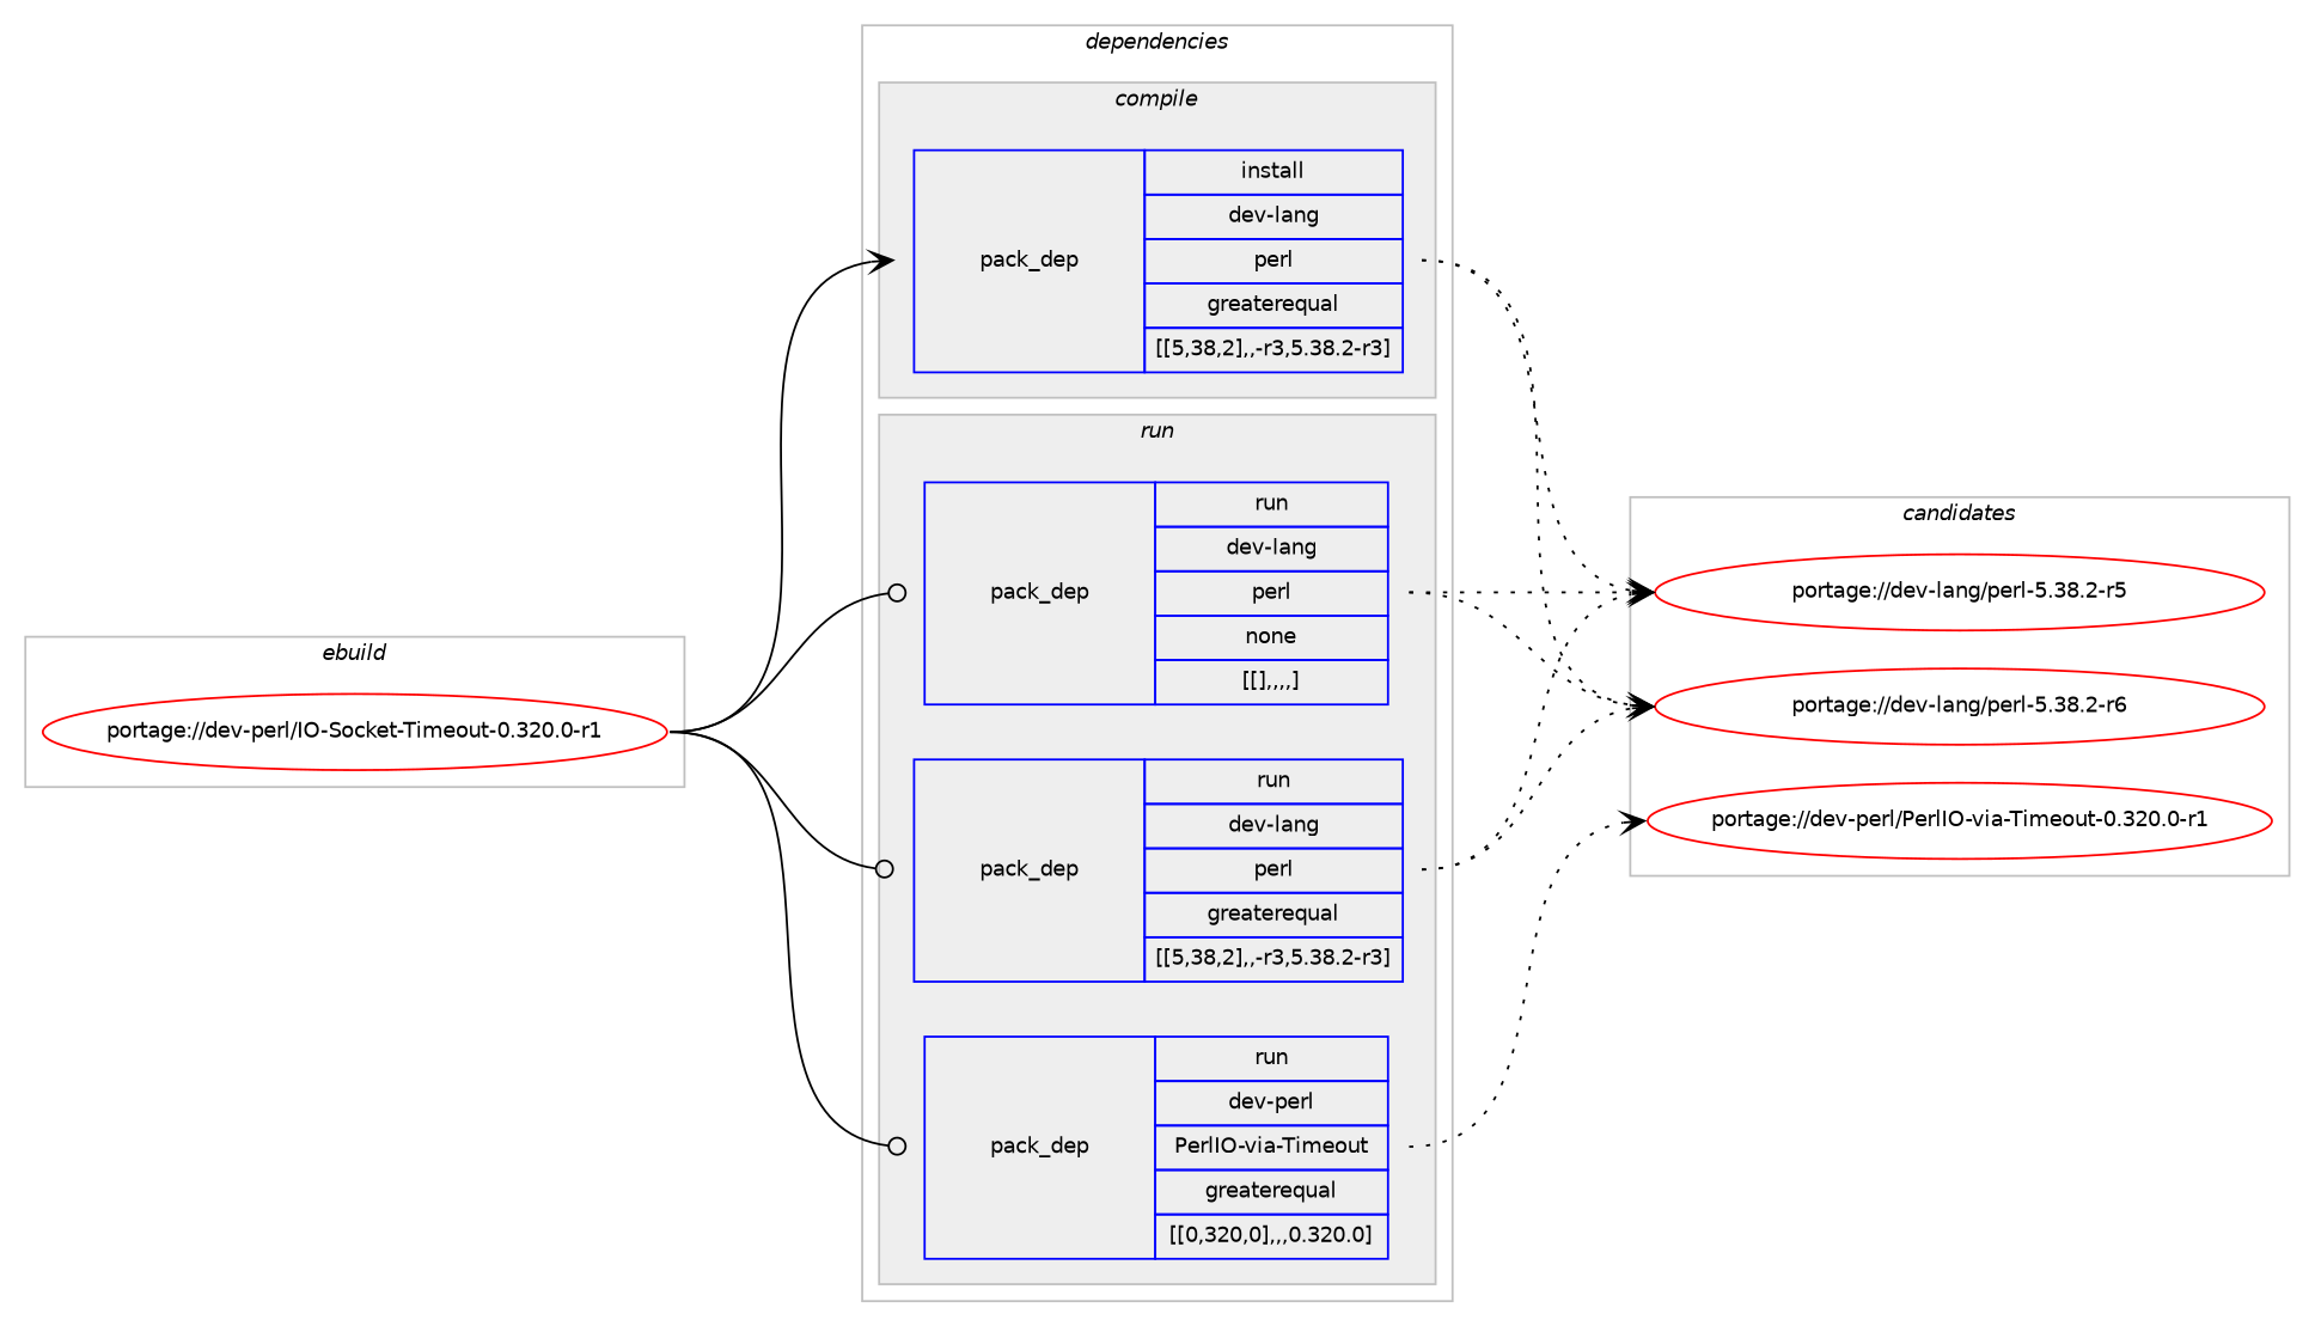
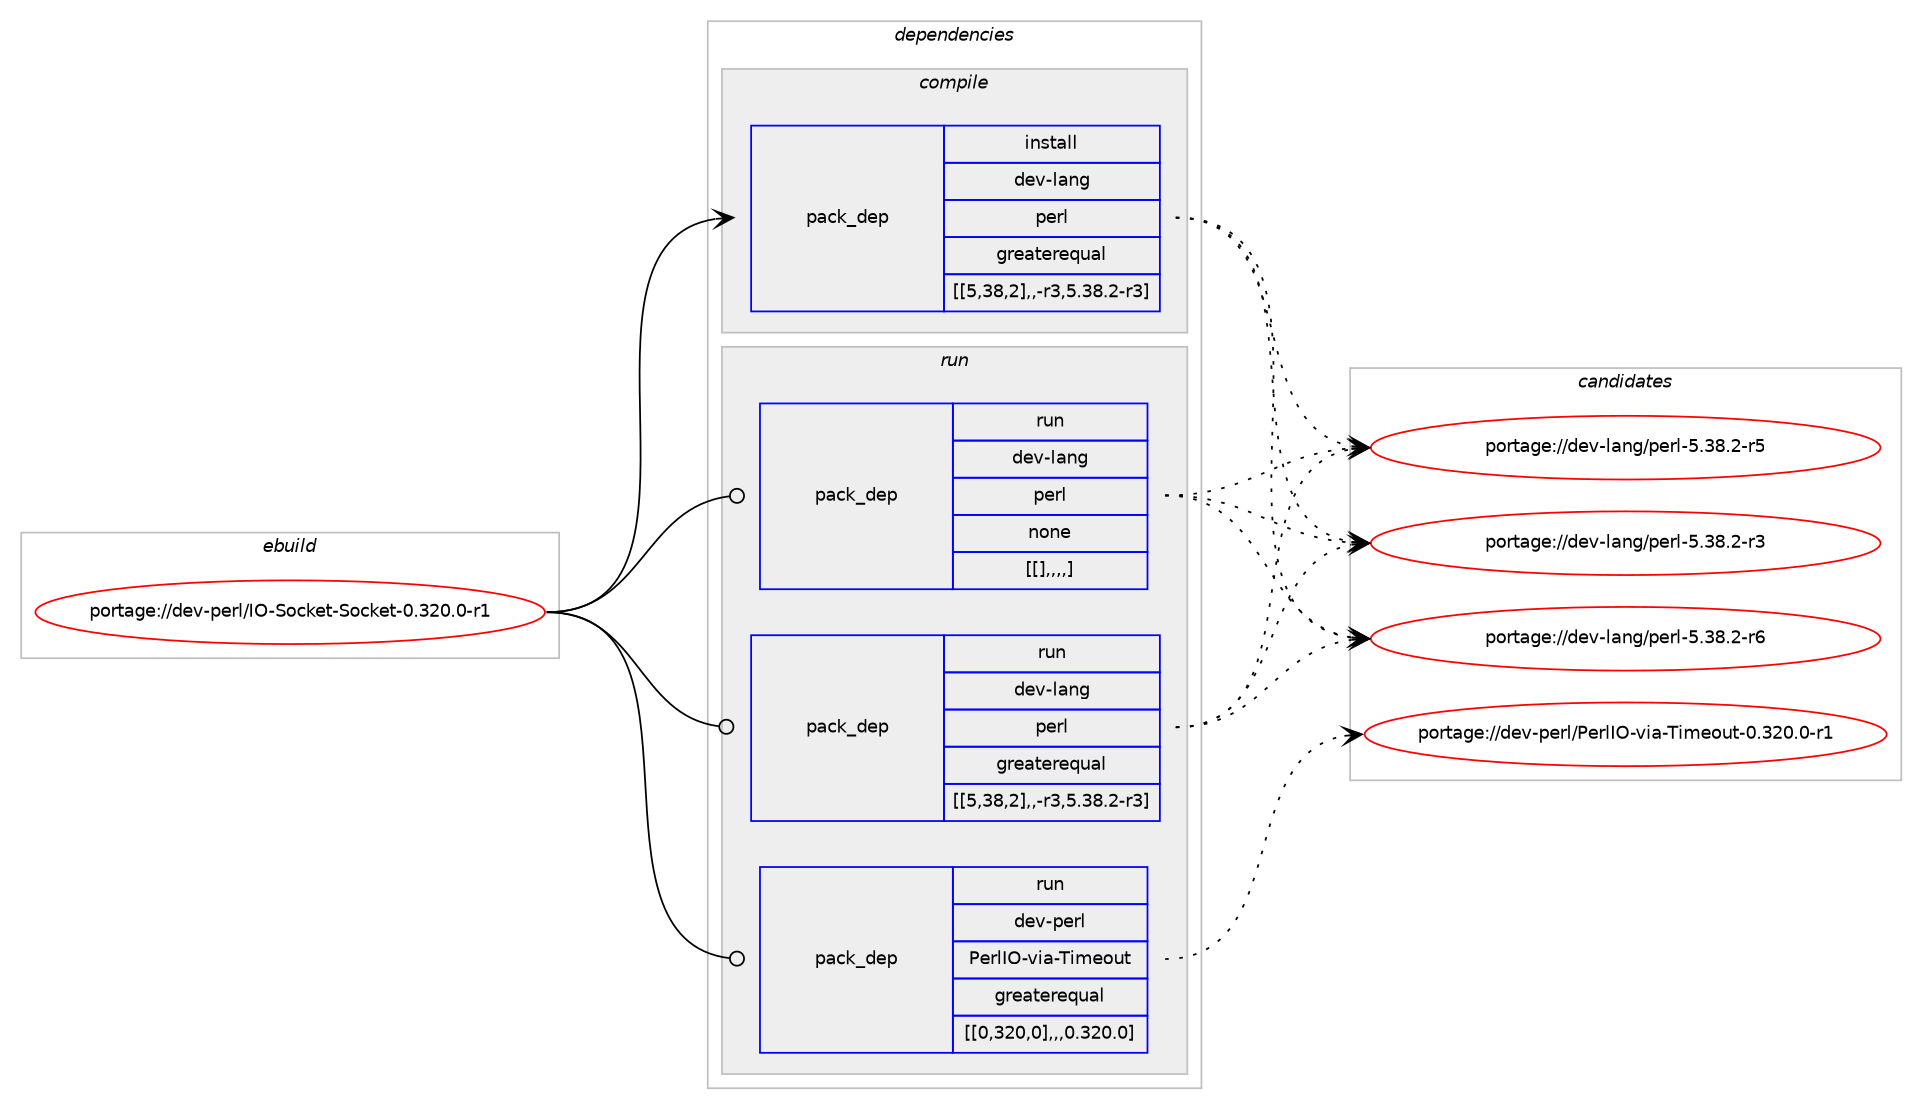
  digraph {
    compound=true
    concentrate=true
    fontname=Helvetica
    fontsize=10
    newrank=true
    rankdir=LR
    ranksep=1.5
    node [color=red fontname=Helvetica fontsize=10]
    edge [arrowhead=vee headport=w style=dotted tailport=e weight=100]
-   n1 [label="portage://dev-perl/IO-Socket-Timeout-0.320.0-r1" width=4]
+   n1 [label="portage://dev-perl/IO-Socket-Socket-0.320.0-r1" width=4]
    n2 [color=blue label=<<TABLE BORDER="0" CELLBORDER="1" CELLSPACING="0" CELLPADDING="4" WIDTH="220"><TR><TD ROWSPAN="6" CELLPADDING="30">pack_dep</TD></TR><TR><TD WIDTH="110">install</TD></TR><TR><TD>dev-lang</TD></TR><TR><TD>perl</TD></TR><TR><TD>greaterequal</TD></TR><TR><TD>[[5,38,2],,-r3,5.38.2-r3]</TD></TR></TABLE>> shape=none]
    n3 [color=blue label=<<TABLE BORDER="0" CELLBORDER="1" CELLSPACING="0" CELLPADDING="4" WIDTH="220"><TR><TD ROWSPAN="6" CELLPADDING="30">pack_dep</TD></TR><TR><TD WIDTH="110">run</TD></TR><TR><TD>dev-lang</TD></TR><TR><TD>perl</TD></TR><TR><TD>greaterequal</TD></TR><TR><TD>[[5,38,2],,-r3,5.38.2-r3]</TD></TR></TABLE>> shape=none]
    n4 [color=blue label=<<TABLE BORDER="0" CELLBORDER="1" CELLSPACING="0" CELLPADDING="4" WIDTH="220"><TR><TD ROWSPAN="6" CELLPADDING="30">pack_dep</TD></TR><TR><TD WIDTH="110">run</TD></TR><TR><TD>dev-lang</TD></TR><TR><TD>perl</TD></TR><TR><TD>none</TD></TR><TR><TD>[[],,,,]</TD></TR></TABLE>> shape=none]
    n5 [color=blue label=<<TABLE BORDER="0" CELLBORDER="1" CELLSPACING="0" CELLPADDING="4" WIDTH="220"><TR><TD ROWSPAN="6" CELLPADDING="30">pack_dep</TD></TR><TR><TD WIDTH="110">run</TD></TR><TR><TD>dev-perl</TD></TR><TR><TD>PerlIO-via-Timeout</TD></TR><TR><TD>greaterequal</TD></TR><TR><TD>[[0,320,0],,,0.320.0]</TD></TR></TABLE>> shape=none]
    n6 [label="portage://dev-lang/perl-5.38.2-r6" width=4]
    n7 [label="portage://dev-lang/perl-5.38.2-r5" width=4]
+   n8 [label="portage://dev-lang/perl-5.38.2-r3" width=4]
    n9 [label="portage://dev-perl/PerlIO-via-Timeout-0.320.0-r1" width=4]
    subgraph cluster_1 {
      color=gray
      label=<<i>ebuild</i>>
      n1
    }
    subgraph cluster_2 {
      color=gray
      label=<<i>dependencies</i>>
      subgraph cluster_3 {
        color=gray
        fillcolor="#eeeeee"
        label=<<i>compile</i>>
        style=filled
        subgraph sub_4 {
          color=gray
          fillcolor="#eeeeee"
          label=<<i>compile</i>>
          style=filled
          n2
        }
      }
      subgraph cluster_5 {
        color=gray
        fillcolor="#eeeeee"
        label=<<i>compile and run</i>>
        style=filled
      }
      subgraph cluster_6 {
        color=gray
        fillcolor="#eeeeee"
        label=<<i>run</i>>
        style=filled
        subgraph sub_7 {
          color=gray
          fillcolor="#eeeeee"
          label=<<i>run</i>>
          style=filled
          n3
        }
        subgraph sub_8 {
          color=gray
          fillcolor="#eeeeee"
          label=<<i>run</i>>
          style=filled
          n4
        }
        subgraph sub_9 {
          color=gray
          fillcolor="#eeeeee"
          label=<<i>run</i>>
          style=filled
          n5
        }
      }
    }
    subgraph cluster_10 {
      color=gray
      label=<<i>candidates</i>>
      rank=same
      subgraph sub_11 {
        color=black
        label=<<i>candidates</i>>
        nodesep=1
        rank=same
        n6
        n7
+       n8
      }
      subgraph sub_12 {
        color=black
        label=<<i>candidates</i>>
        nodesep=1
        rank=same
        n6
        n7
+       n8
      }
      subgraph sub_13 {
        color=black
        label=<<i>candidates</i>>
        nodesep=1
        rank=same
        n6
        n7
+       n8
      }
      subgraph sub_14 {
        color=black
        label=<<i>candidates</i>>
        nodesep=1
        rank=same
        n9
      }
    }
    n1 -> n2 [style=solid weight=20]
    n1 -> n3 [arrowhead=odot style=solid weight=20]
    n1 -> n4 [arrowhead=odot style=solid weight=20]
    n1 -> n5 [arrowhead=odot style=solid weight=20]
    n2 -> n6
    n2 -> n7
+   n2 -> n8
    n3 -> n6
    n3 -> n7
+   n3 -> n8
    n4 -> n6
    n4 -> n7
+   n4 -> n8
    n5 -> n9
  }
